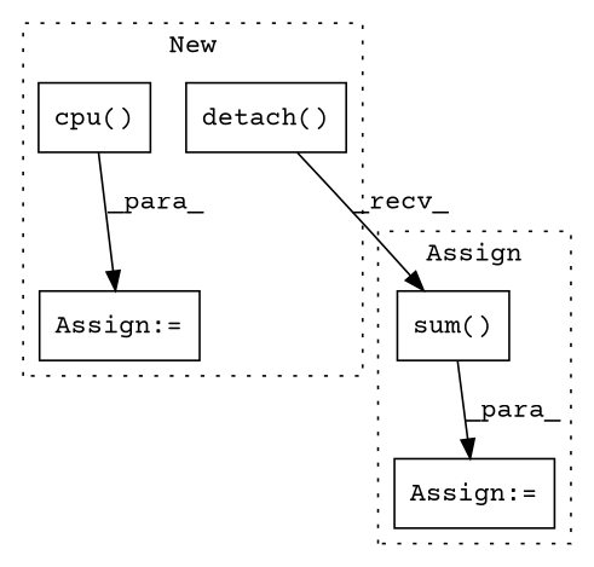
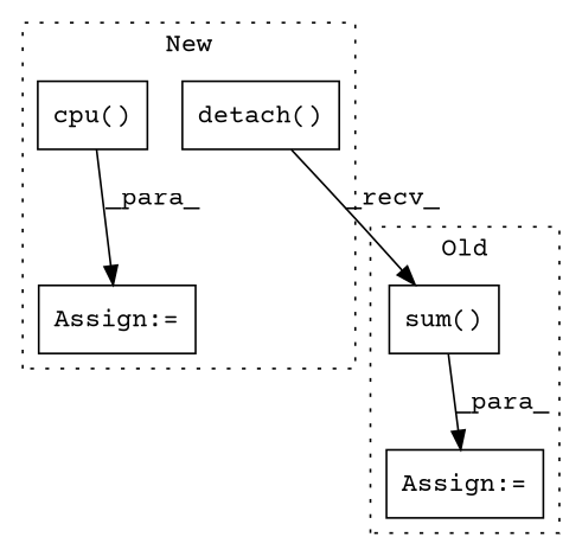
  digraph {
    fontname="Courier Prime"
    node [a=75 fontname="Courier Prime" l=3 s=17960 shape=box]
    edge [fontname="Courier Prime"]
    n1 [l=38 label="sum()" s=17596]
    n2 [a=68 label="Assign:=" s=17563]
    n3 [l=16 label="detach()"]
    n4 [a=68 label="Assign:=" s=18269]
    n5 [l=22 label="cpu()"]
    subgraph cluster_1 {
-     label=Assign
+     label=Old
      style=dotted
      n1
      n2
    }
    subgraph cluster_2 {
      label=New
      style=dotted
      n3
      n4
      n5
    }
    n1 -> n2 [label=_para_]
    n3 -> n1 [label=_recv_]
    n5 -> n4 [label=_para_]
  }
